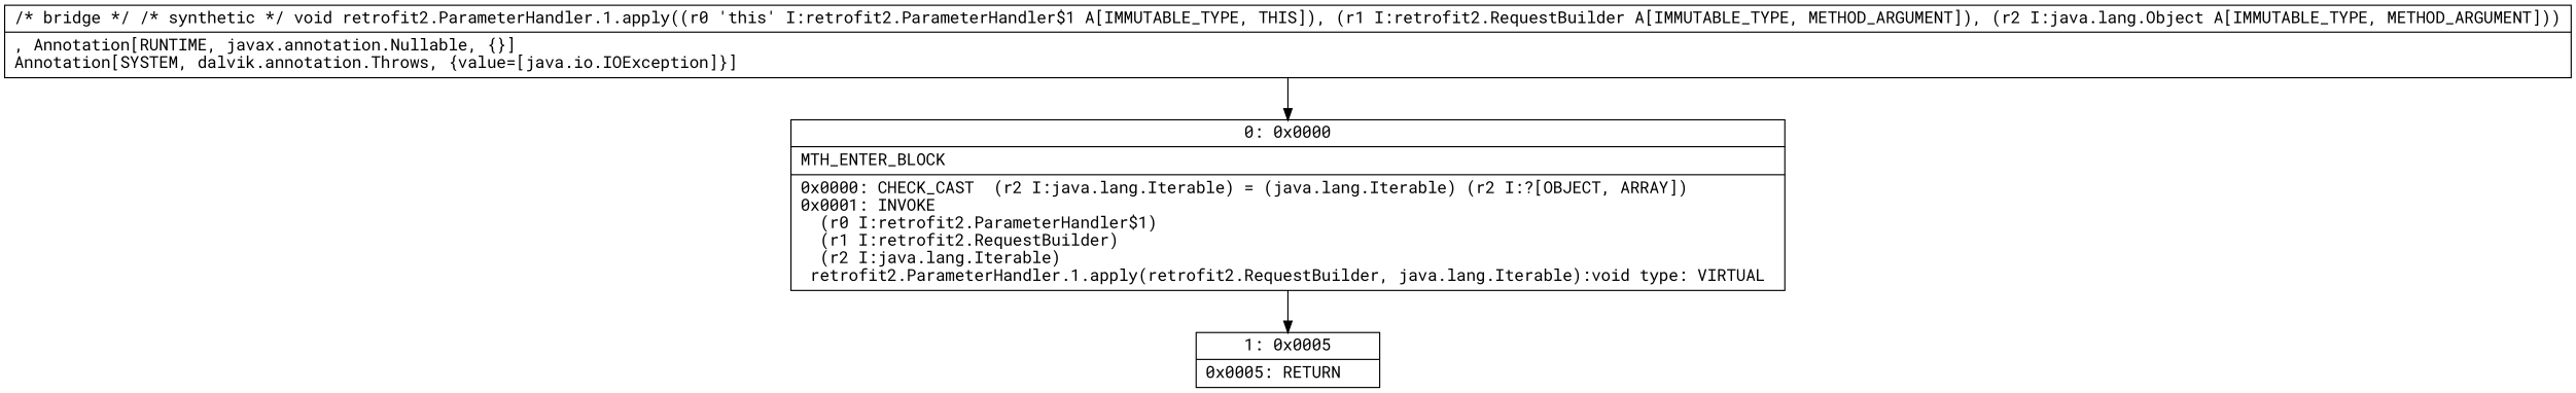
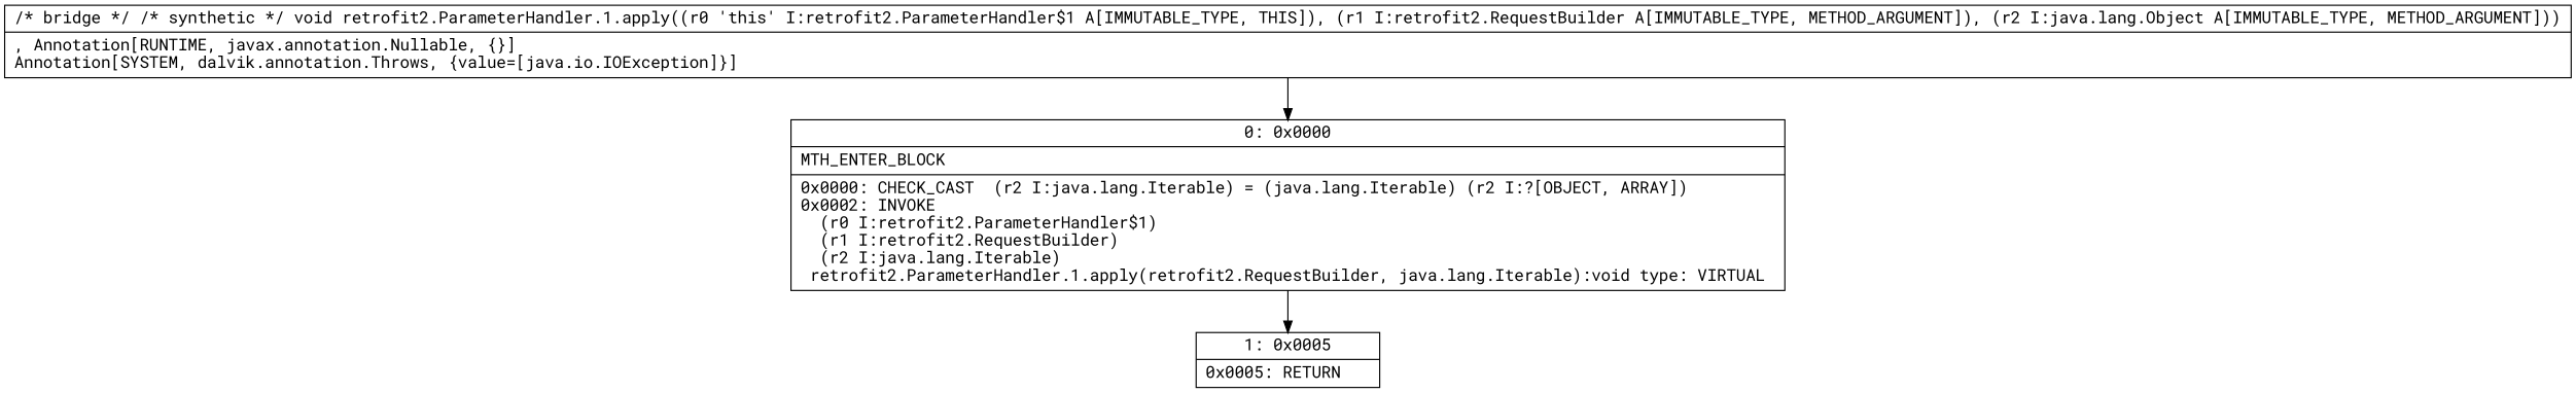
  digraph {
    fontname="Roboto Mono"
    node [shape=record fontname="Roboto Mono"]
    edge [fontname="Roboto Mono"]
-   n1 [label="{0\:\ 0x0000|MTH_ENTER_BLOCK\l|0x0000: CHECK_CAST  (r2 I:java.lang.Iterable) = (java.lang.Iterable) (r2 I:?[OBJECT, ARRAY]) \l0x0001: INVOKE  \l  (r0 I:retrofit2.ParameterHandler$1)\l  (r1 I:retrofit2.RequestBuilder)\l  (r2 I:java.lang.Iterable)\l retrofit2.ParameterHandler.1.apply(retrofit2.RequestBuilder, java.lang.Iterable):void type: VIRTUAL \l}"]
+   n1 [label="{0\:\ 0x0000|MTH_ENTER_BLOCK\l|0x0000: CHECK_CAST  (r2 I:java.lang.Iterable) = (java.lang.Iterable) (r2 I:?[OBJECT, ARRAY]) \l0x0002: INVOKE  \l  (r0 I:retrofit2.ParameterHandler$1)\l  (r1 I:retrofit2.RequestBuilder)\l  (r2 I:java.lang.Iterable)\l retrofit2.ParameterHandler.1.apply(retrofit2.RequestBuilder, java.lang.Iterable):void type: VIRTUAL \l}"]
    n2 [label="{1\:\ 0x0005|0x0005: RETURN   \l}"]
    n3 [label="{\/* bridge *\/ \/* synthetic *\/ void retrofit2.ParameterHandler.1.apply((r0 'this' I:retrofit2.ParameterHandler$1 A[IMMUTABLE_TYPE, THIS]), (r1 I:retrofit2.RequestBuilder A[IMMUTABLE_TYPE, METHOD_ARGUMENT]), (r2 I:java.lang.Object A[IMMUTABLE_TYPE, METHOD_ARGUMENT]))  | , Annotation[RUNTIME, javax.annotation.Nullable, \{\}]\lAnnotation[SYSTEM, dalvik.annotation.Throws, \{value=[java.io.IOException]\}]\l}"]
    n1 -> n2
    n3 -> n1
  }
